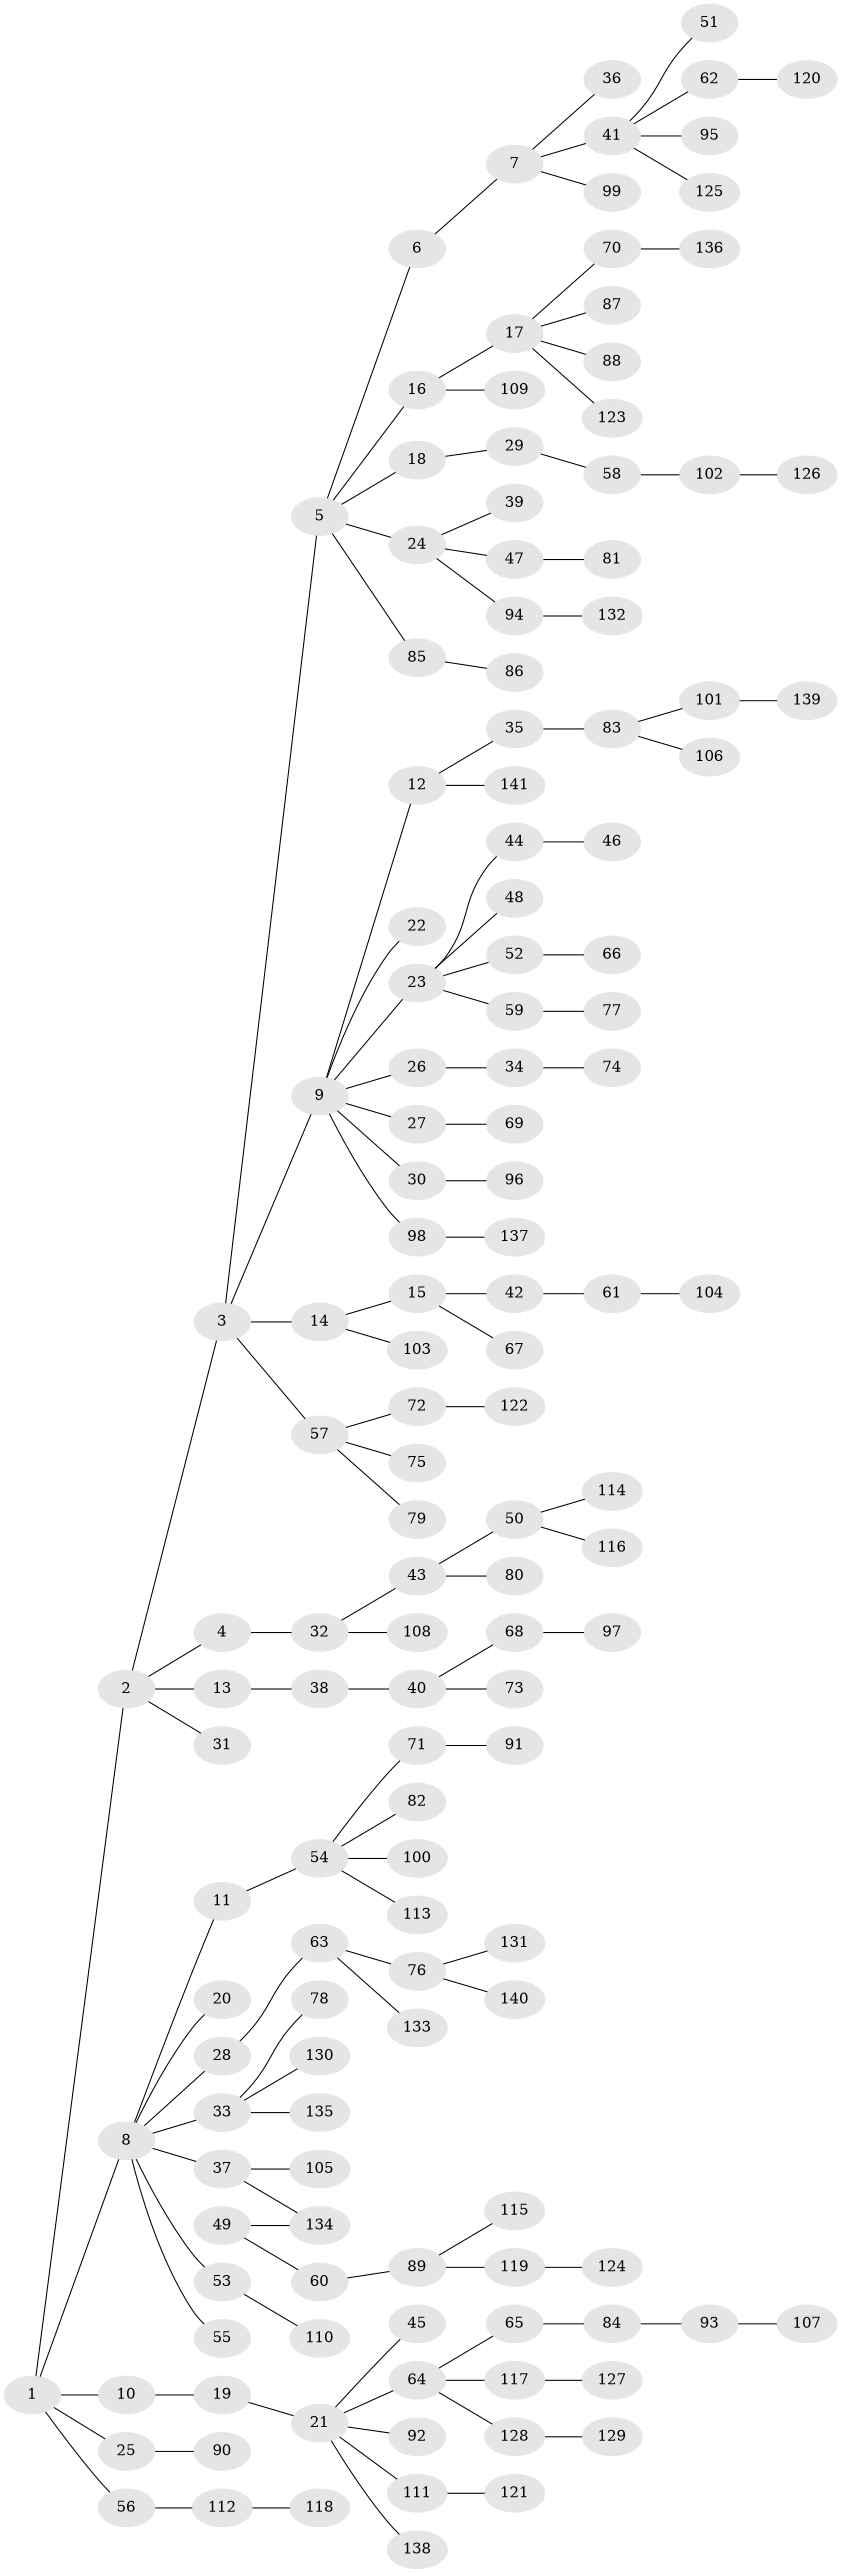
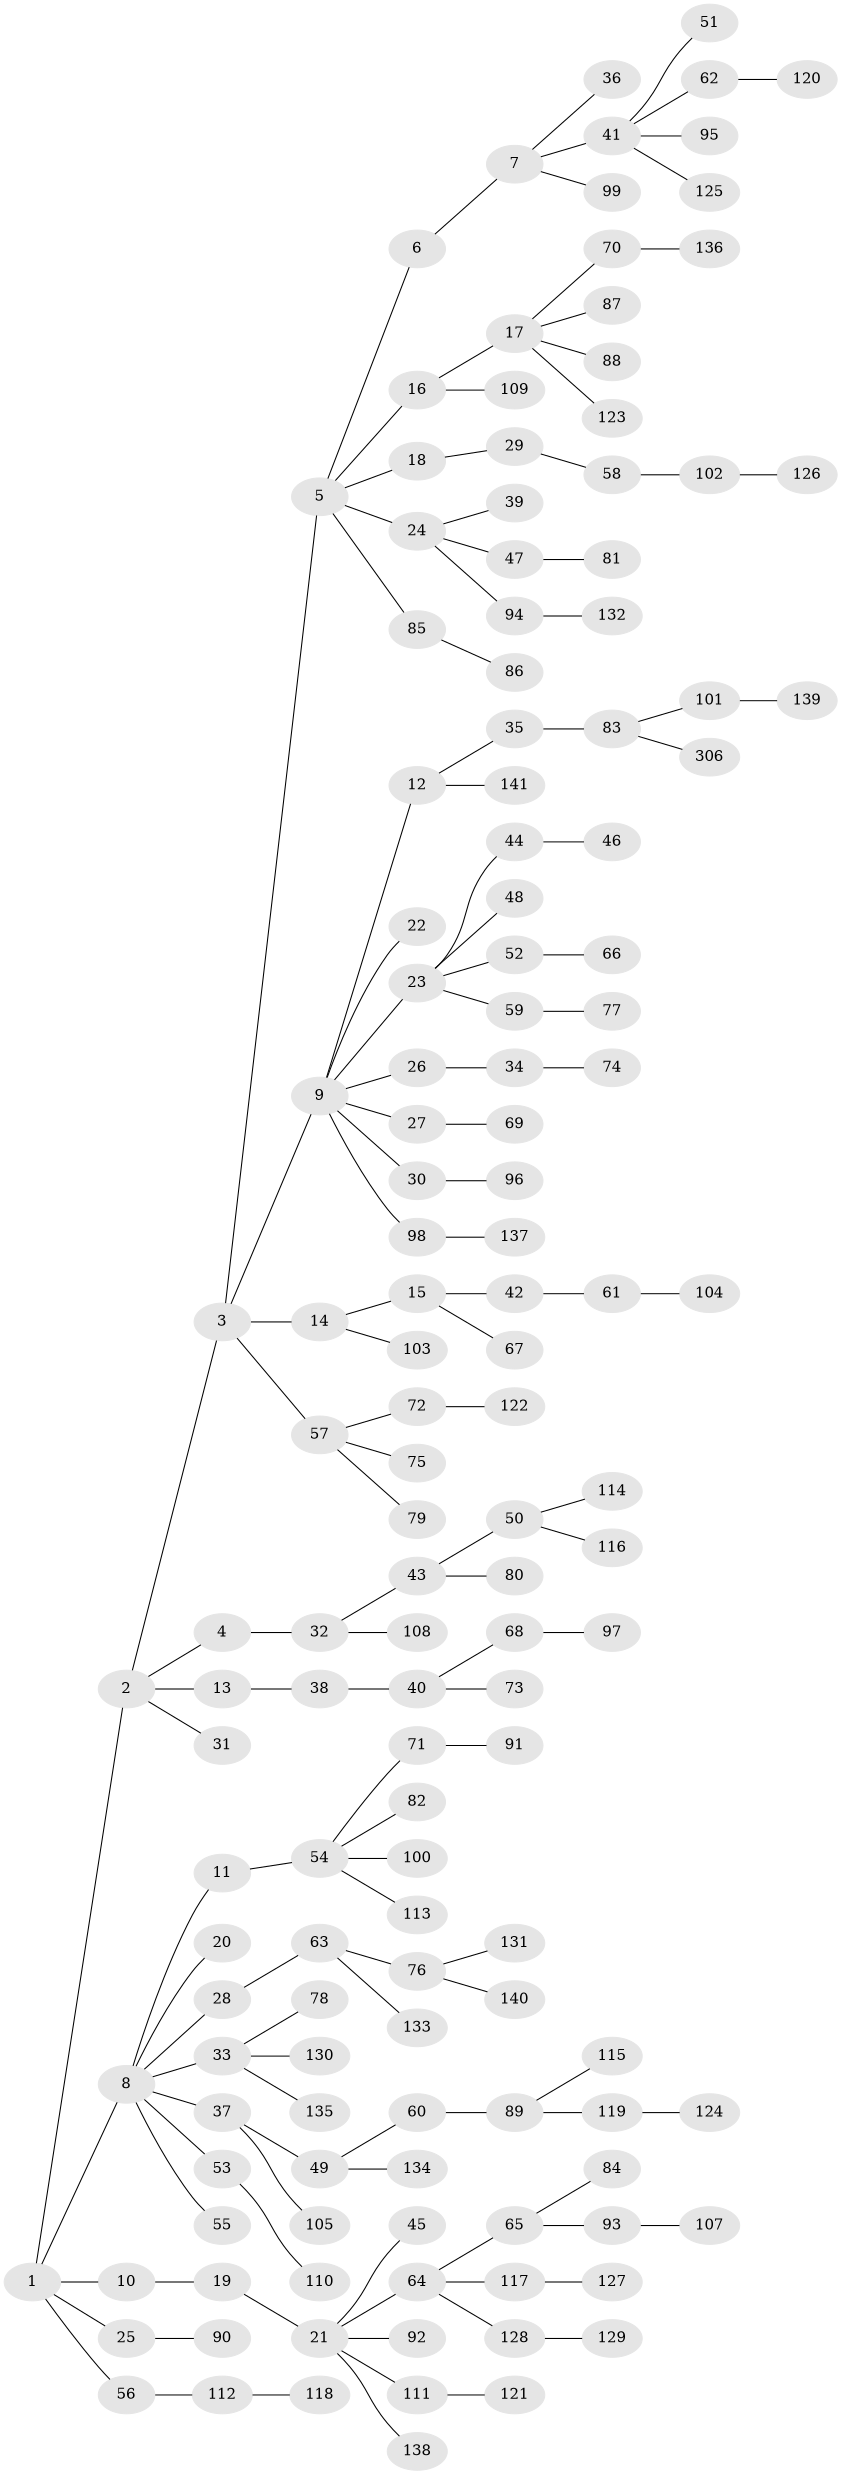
  graph {
    rankdir=LR
    node [color=gray90 style=filled]
    1
    2
    8
    10
    25
    56
    3
    4
    13
    31
    11
    20
    28
    33
    37
    53
    55
    19
    90
    112
    5
    9
    14
    57
    32
    38
    6
    16
    18
    24
    85
    12
    22
    23
    26
    27
    30
    98
    15
    103
    72
    75
    79
    7
    17
    109
    29
    39
    47
    94
    86
    36
    41
    99
    51
    62
    95
    125
    54
    63
    78
    130
    135
    49
    105
    110
    35
    141
    44
    48
    52
    59
    34
    69
    96
    137
    21
    71
    82
    100
    113
    83
    43
    108
    40
    42
    67
    61
    70
    87
    88
    123
    136
    58
    45
    64
    92
    111
    138
    65
    117
    128
    121
    46
    66
    77
    81
    132
    74
    76
    133
    102
    50
    80
    101
-   106
+   106 [label=306]
    60
    134
    68
    73
    97
    120
    104
    114
    116
    89
    91
    118
    122
    126
    115
    119
    131
    140
    84
    127
    129
    93
    139
    107
    124
    1 -- 2
    1 -- 8
    1 -- 10
    1 -- 25
    1 -- 56
    2 -- 3
    2 -- 4
    2 -- 13
    2 -- 31
    8 -- 11
    8 -- 20
    8 -- 28
    8 -- 33
    8 -- 37
    8 -- 53
    8 -- 55
    10 -- 19
    25 -- 90
    56 -- 112
    3 -- 5
    3 -- 9
    3 -- 14
    3 -- 57
    4 -- 32
    13 -- 38
    11 -- 54
    28 -- 63
    33 -- 78
    33 -- 130
    33 -- 135
-   37 -- 134
+   37 -- 49
    37 -- 105
    53 -- 110
    19 -- 21
    112 -- 118
    5 -- 6
    5 -- 16
    5 -- 18
    5 -- 24
    5 -- 85
    9 -- 12
    9 -- 22
    9 -- 23
    9 -- 26
    9 -- 27
    9 -- 30
    9 -- 98
    14 -- 15
    14 -- 103
    57 -- 72
    57 -- 75
    57 -- 79
    32 -- 43
    32 -- 108
    38 -- 40
    6 -- 7
    16 -- 17
    16 -- 109
    18 -- 29
    24 -- 39
    24 -- 47
    24 -- 94
    85 -- 86
    12 -- 35
    12 -- 141
    23 -- 44
    23 -- 48
    23 -- 52
    23 -- 59
    26 -- 34
    27 -- 69
    30 -- 96
    98 -- 137
    15 -- 42
    15 -- 67
    72 -- 122
    7 -- 36
    7 -- 41
    7 -- 99
    17 -- 70
    17 -- 87
    17 -- 88
    17 -- 123
    29 -- 58
    47 -- 81
    94 -- 132
    41 -- 51
    41 -- 62
    41 -- 95
    41 -- 125
    62 -- 120
    54 -- 71
    54 -- 82
    54 -- 100
    54 -- 113
    63 -- 76
    63 -- 133
    49 -- 60
    49 -- 134
    35 -- 83
    44 -- 46
    52 -- 66
    59 -- 77
    34 -- 74
    21 -- 45
    21 -- 64
    21 -- 92
    21 -- 111
    21 -- 138
    71 -- 91
    83 -- 101
    83 -- 106
    43 -- 50
    43 -- 80
    40 -- 68
    40 -- 73
    42 -- 61
    61 -- 104
    70 -- 136
    58 -- 102
    64 -- 65
    64 -- 117
    64 -- 128
    111 -- 121
    65 -- 84
    117 -- 127
    128 -- 129
    76 -- 131
    76 -- 140
    102 -- 126
    50 -- 114
    50 -- 116
    101 -- 139
    60 -- 89
    68 -- 97
    89 -- 115
    89 -- 119
    119 -- 124
-   84 -- 93
+   65 -- 93
    93 -- 107
  }
